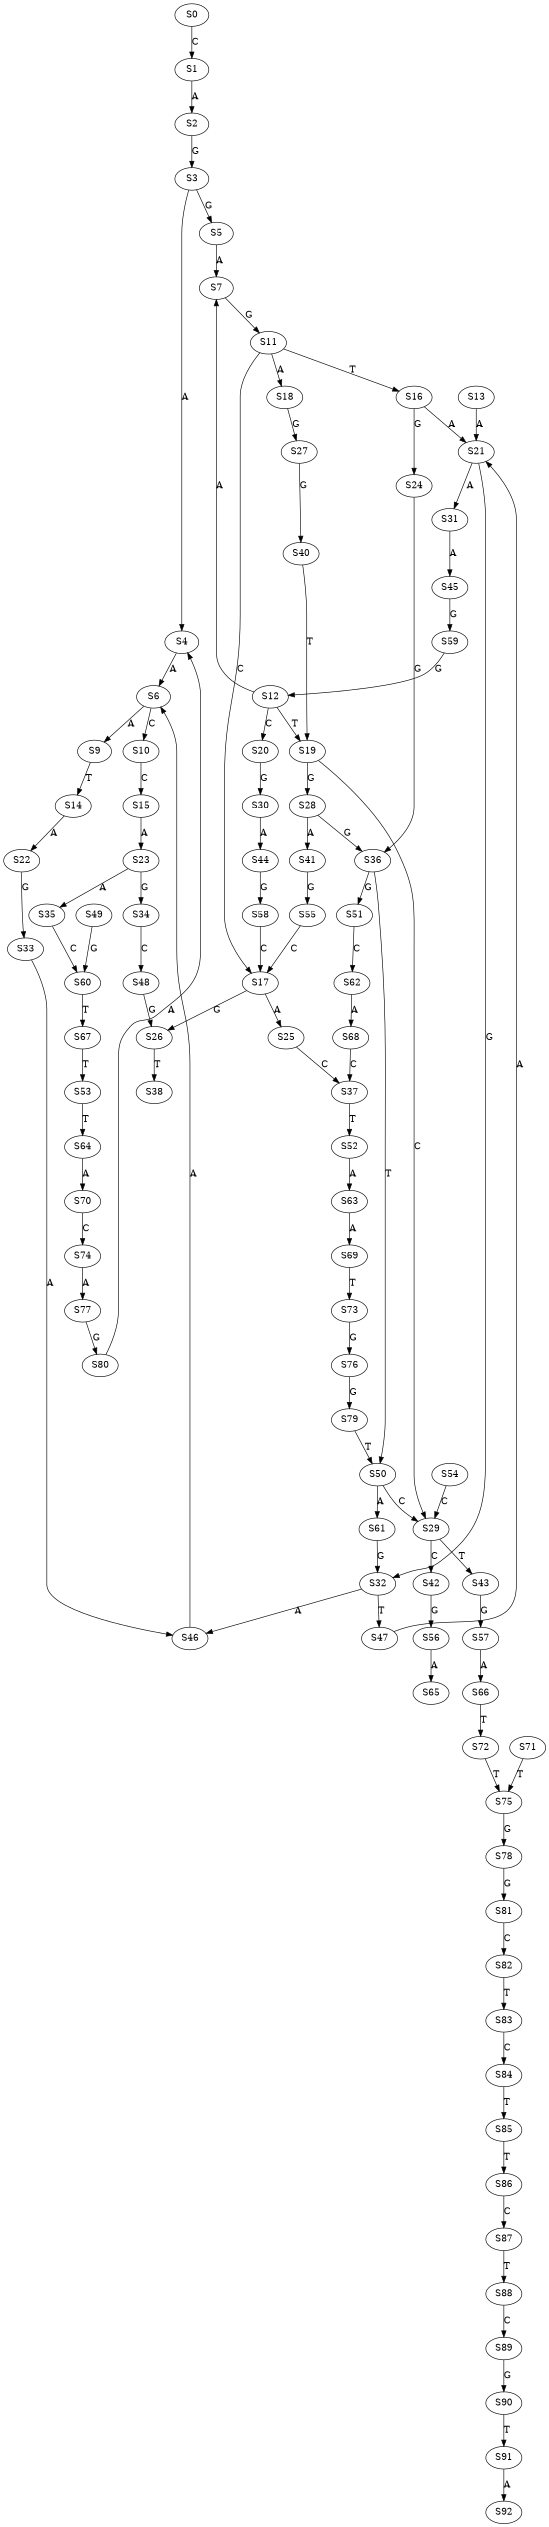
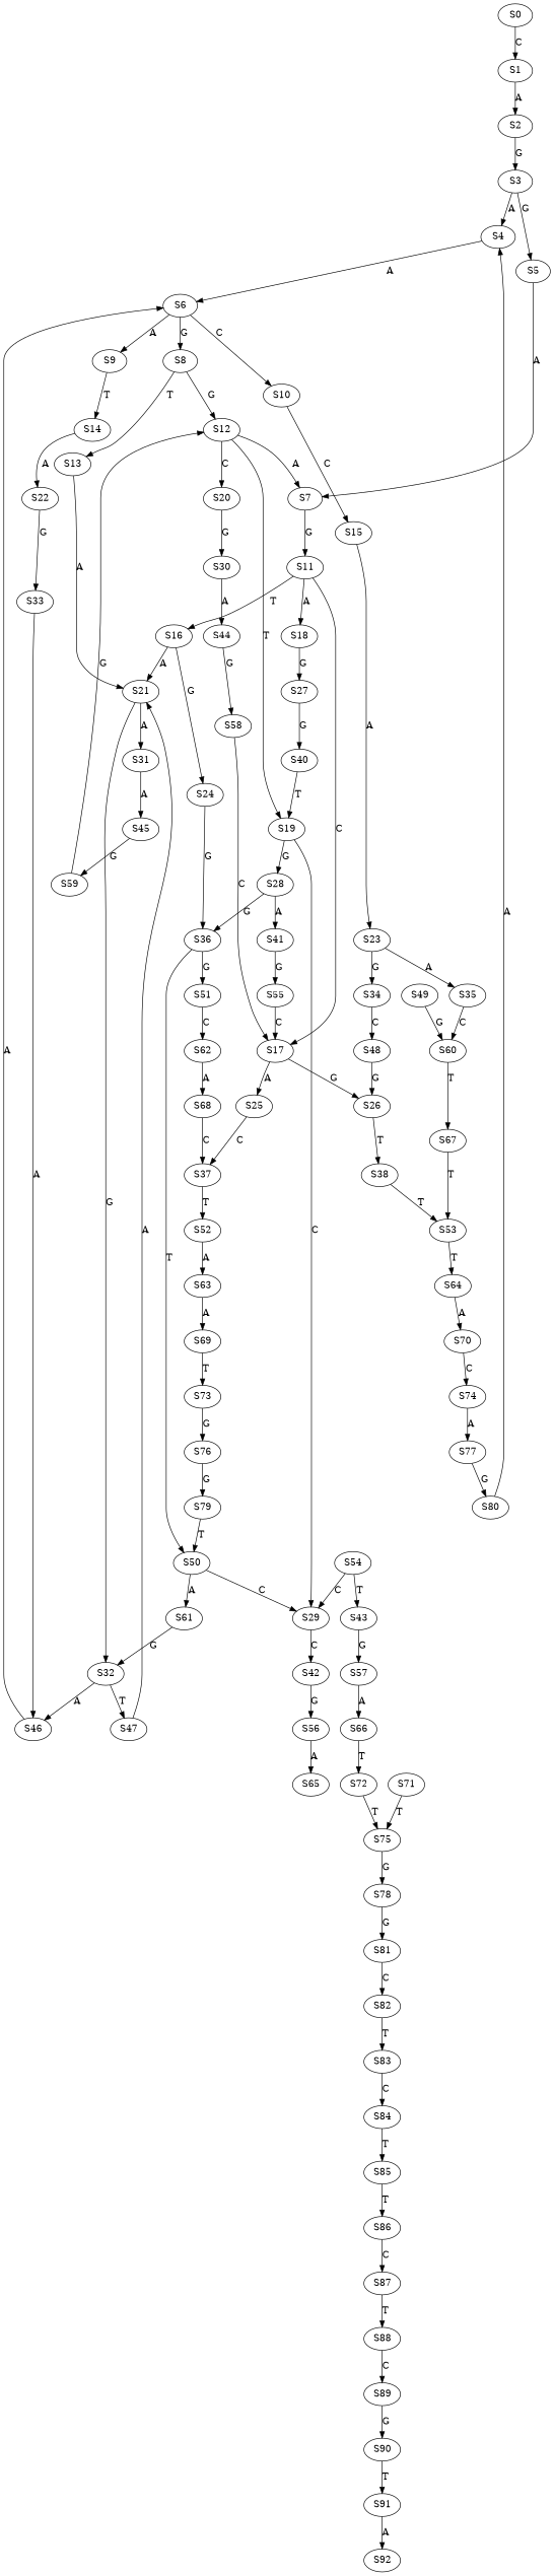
  strict digraph {
    S0
    S1
    S2
    S3
    S4
    S5
    S6
    S7
+   S8
    S9
    S10
    S11
    S12
    S13
    S14
    S15
    S16
    S17
    S18
    S19
    S20
    S21
    S22
    S23
    S24
    S25
    S26
    S27
    S28
    S29
    S30
    S31
    S32
    S33
    S34
    S35
    S36
    S37
    S38
    S40
    S41
    S42
    S43
    S44
    S45
    S46
    S47
    S48
    S60
    S50
    S51
    S52
    S53
    S55
    S56
    S57
    S58
    S59
    S49
    S61
    S62
    S63
    S64
    S54
    S65
    S66
    S67
    S68
    S69
    S70
    S72
    S73
    S74
    S71
    S75
    S76
    S77
    S78
    S79
    S80
    S81
    S82
    S83
    S84
    S85
    S86
    S87
    S88
    S89
    S90
    S91
    S92
    S0 -> S1 [label=C]
    S1 -> S2 [label=A]
    S2 -> S3 [label=G]
    S3 -> S4 [label=A]
    S3 -> S5 [label=G]
    S4 -> S6 [label=A]
    S5 -> S7 [label=A]
+   S6 -> S8 [label=G]
    S6 -> S9 [label=A]
    S6 -> S10 [label=C]
    S7 -> S11 [label=G]
+   S8 -> S12 [label=G]
+   S8 -> S13 [label=T]
    S9 -> S14 [label=T]
    S10 -> S15 [label=C]
    S11 -> S16 [label=T]
    S11 -> S17 [label=C]
    S11 -> S18 [label=A]
    S12 -> S7 [label=A]
    S12 -> S19 [label=T]
    S12 -> S20 [label=C]
    S13 -> S21 [label=A]
    S14 -> S22 [label=A]
    S15 -> S23 [label=A]
    S16 -> S21 [label=A]
    S16 -> S24 [label=G]
    S17 -> S25 [label=A]
    S17 -> S26 [label=G]
    S18 -> S27 [label=G]
    S19 -> S28 [label=G]
    S19 -> S29 [label=C]
    S20 -> S30 [label=G]
    S21 -> S31 [label=A]
    S21 -> S32 [label=G]
    S22 -> S33 [label=G]
    S23 -> S34 [label=G]
    S23 -> S35 [label=A]
    S24 -> S36 [label=G]
    S25 -> S37 [label=C]
    S26 -> S38 [label=T]
    S27 -> S40 [label=G]
    S28 -> S36 [label=G]
    S28 -> S41 [label=A]
    S29 -> S42 [label=C]
-   S29 -> S43 [label=T]
+   S54 -> S43 [label=T]
    S30 -> S44 [label=A]
    S31 -> S45 [label=A]
    S32 -> S46 [label=A]
    S32 -> S47 [label=T]
    S33 -> S46 [label=A]
    S34 -> S48 [label=C]
    S35 -> S60 [label=C]
    S36 -> S50 [label=T]
    S36 -> S51 [label=G]
    S37 -> S52 [label=T]
+   S38 -> S53 [label=T]
    S40 -> S19 [label=T]
    S41 -> S55 [label=G]
    S42 -> S56 [label=G]
    S43 -> S57 [label=G]
    S44 -> S58 [label=G]
    S45 -> S59 [label=G]
    S46 -> S6 [label=A]
    S47 -> S21 [label=A]
    S48 -> S26 [label=G]
    S60 -> S67 [label=T]
    S50 -> S29 [label=C]
    S50 -> S61 [label=A]
    S51 -> S62 [label=C]
    S52 -> S63 [label=A]
    S53 -> S64 [label=T]
    S55 -> S17 [label=C]
    S56 -> S65 [label=A]
    S57 -> S66 [label=A]
    S58 -> S17 [label=C]
    S59 -> S12 [label=G]
    S49 -> S60 [label=G]
    S61 -> S32 [label=G]
    S62 -> S68 [label=A]
    S63 -> S69 [label=A]
    S64 -> S70 [label=A]
    S54 -> S29 [label=C]
    S66 -> S72 [label=T]
    S67 -> S53 [label=T]
    S68 -> S37 [label=C]
    S69 -> S73 [label=T]
    S70 -> S74 [label=C]
    S72 -> S75 [label=T]
    S73 -> S76 [label=G]
    S74 -> S77 [label=A]
    S71 -> S75 [label=T]
    S75 -> S78 [label=G]
    S76 -> S79 [label=G]
    S77 -> S80 [label=G]
    S78 -> S81 [label=G]
    S79 -> S50 [label=T]
    S80 -> S4 [label=A]
    S81 -> S82 [label=C]
    S82 -> S83 [label=T]
    S83 -> S84 [label=C]
    S84 -> S85 [label=T]
    S85 -> S86 [label=T]
    S86 -> S87 [label=C]
    S87 -> S88 [label=T]
    S88 -> S89 [label=C]
    S89 -> S90 [label=G]
    S90 -> S91 [label=T]
    S91 -> S92 [label=A]
  }
